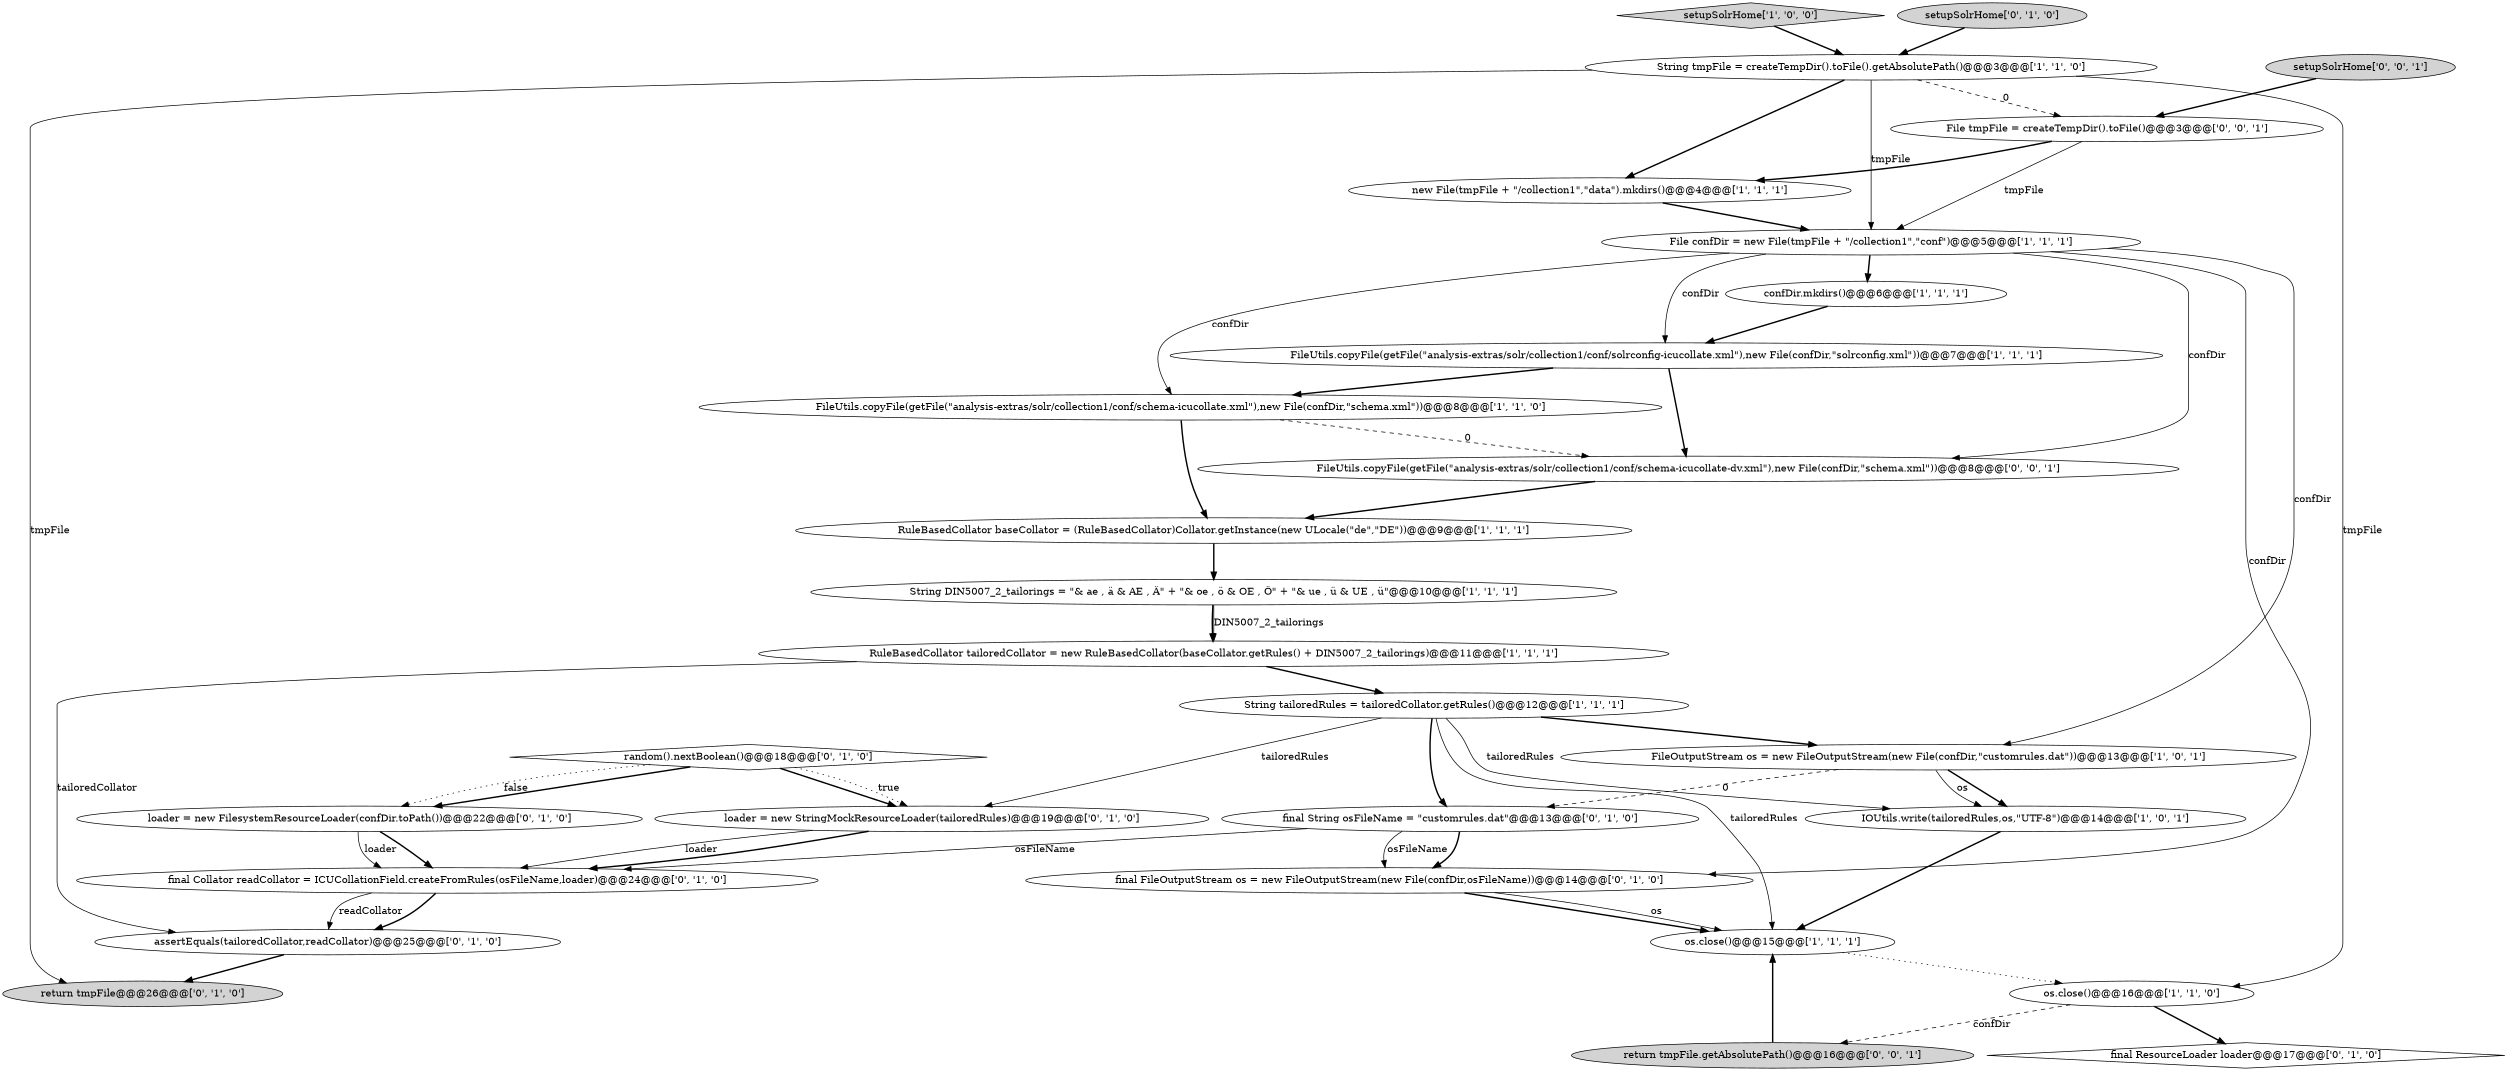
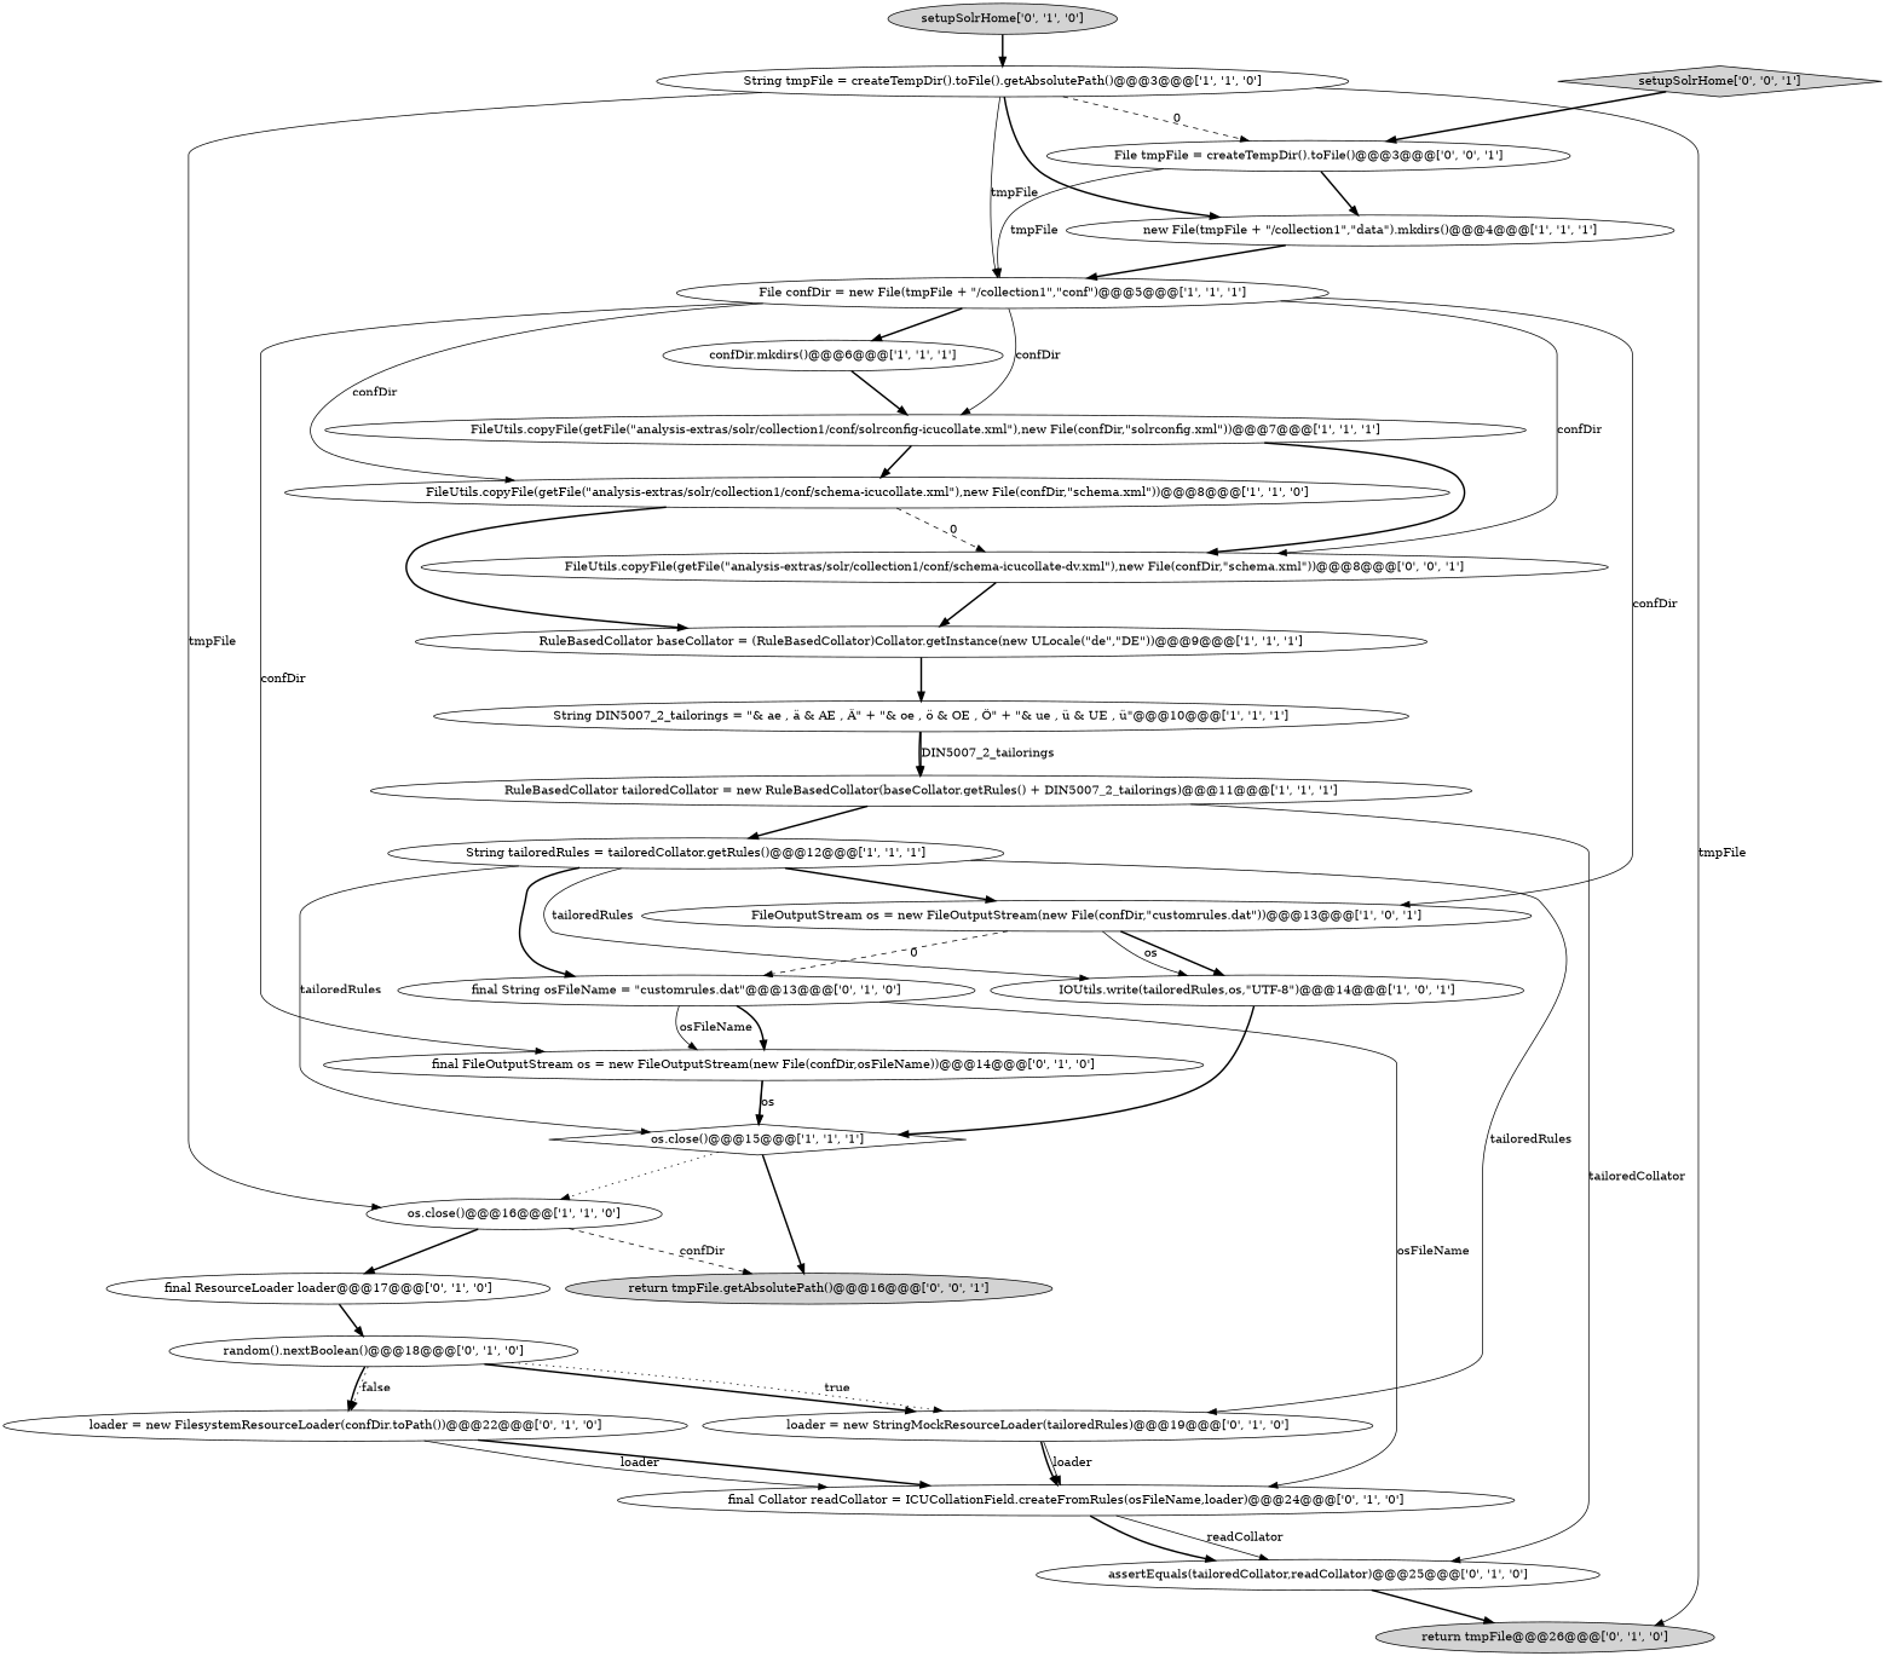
  digraph {
    node [fillcolor=white shape=ellipse style=filled]
    edge [style=bold]
    n1 [label="RuleBasedCollator baseCollator = (RuleBasedCollator)Collator.getInstance(new ULocale(\"de\",\"DE\"))@@@9@@@['1', '1', '1']"]
    n2 [label="String DIN5007_2_tailorings = \"& ae , ä & AE , Ä\" + \"& oe , ö & OE , Ö\" + \"& ue , ü & UE , ü\"@@@10@@@['1', '1', '1']"]
    n3 [label="RuleBasedCollator tailoredCollator = new RuleBasedCollator(baseCollator.getRules() + DIN5007_2_tailorings)@@@11@@@['1', '1', '1']"]
    n4 [label="final String osFileName = \"customrules.dat\"@@@13@@@['0', '1', '0']"]
    n5 [label="final Collator readCollator = ICUCollationField.createFromRules(osFileName,loader)@@@24@@@['0', '1', '0']"]
    n6 [label="final FileOutputStream os = new FileOutputStream(new File(confDir,osFileName))@@@14@@@['0', '1', '0']"]
    n7 [label="assertEquals(tailoredCollator,readCollator)@@@25@@@['0', '1', '0']"]
-   n8 [label="os.close()@@@15@@@['1', '1', '1']"]
+   n8 [label="os.close()@@@15@@@['1', '1', '1']" shape=diamond]
    n9 [label="os.close()@@@16@@@['1', '1', '0']"]
    n10 [fillcolor=lightgray label="return tmpFile.getAbsolutePath()@@@16@@@['0', '0', '1']"]
-   n11 [label="final ResourceLoader loader@@@17@@@['0', '1', '0']" shape=diamond]
+   n11 [label="final ResourceLoader loader@@@17@@@['0', '1', '0']"]
    n12 [label="String tailoredRules = tailoredCollator.getRules()@@@12@@@['1', '1', '1']"]
    n13 [label="FileUtils.copyFile(getFile(\"analysis-extras/solr/collection1/conf/schema-icucollate.xml\"),new File(confDir,\"schema.xml\"))@@@8@@@['1', '1', '0']"]
    n14 [label="FileUtils.copyFile(getFile(\"analysis-extras/solr/collection1/conf/schema-icucollate-dv.xml\"),new File(confDir,\"schema.xml\"))@@@8@@@['0', '0', '1']"]
-   n15 [label="random().nextBoolean()@@@18@@@['0', '1', '0']" shape=diamond]
+   n15 [label="random().nextBoolean()@@@18@@@['0', '1', '0']"]
    n16 [fillcolor=lightgray label="return tmpFile@@@26@@@['0', '1', '0']"]
    n17 [label="FileOutputStream os = new FileOutputStream(new File(confDir,\"customrules.dat\"))@@@13@@@['1', '0', '1']"]
    n18 [label="IOUtils.write(tailoredRules,os,\"UTF-8\")@@@14@@@['1', '0', '1']"]
    n19 [label="File confDir = new File(tmpFile + \"/collection1\",\"conf\")@@@5@@@['1', '1', '1']"]
    n20 [label="confDir.mkdirs()@@@6@@@['1', '1', '1']"]
    n21 [label="FileUtils.copyFile(getFile(\"analysis-extras/solr/collection1/conf/solrconfig-icucollate.xml\"),new File(confDir,\"solrconfig.xml\"))@@@7@@@['1', '1', '1']"]
    n22 [label="loader = new FilesystemResourceLoader(confDir.toPath())@@@22@@@['0', '1', '0']"]
    n23 [label="loader = new StringMockResourceLoader(tailoredRules)@@@19@@@['0', '1', '0']"]
-   n24 [fillcolor=lightgray label="setupSolrHome['0', '0', '1']"]
+   n24 [fillcolor=lightgray label="setupSolrHome['0', '0', '1']" shape=diamond]
    n25 [label="File tmpFile = createTempDir().toFile()@@@3@@@['0', '0', '1']"]
    n26 [label="new File(tmpFile + \"/collection1\",\"data\").mkdirs()@@@4@@@['1', '1', '1']"]
    n27 [label="String tmpFile = createTempDir().toFile().getAbsolutePath()@@@3@@@['1', '1', '0']"]
-   n28 [fillcolor=lightgray label="setupSolrHome['1', '0', '0']" shape=diamond]
    n29 [fillcolor=lightgray label="setupSolrHome['0', '1', '0']"]
    n1 -> n2
    n2 -> n3 [label=DIN5007_2_tailorings style=solid]
    n2 -> n3
    n3 -> n7 [label=tailoredCollator style=solid]
    n3 -> n12
    n4 -> n5 [label=osFileName style=solid]
    n4 -> n6
    n4 -> n6 [label=osFileName style=solid]
    n5 -> n7
    n5 -> n7 [label=readCollator style=solid]
    n6 -> n8
    n6 -> n8 [label=os style=solid]
    n7 -> n16
    n8 -> n9 [style=dotted]
-   n10 -> n8
+   n8 -> n10
    n9 -> n10 [label=confDir style=dashed]
    n9 -> n11
+   n11 -> n15
    n12 -> n4
    n12 -> n8 [label=tailoredRules style=solid]
    n12 -> n17
    n12 -> n18 [label=tailoredRules style=solid]
    n12 -> n23 [label=tailoredRules style=solid]
    n13 -> n1
    n13 -> n14 [label=0 style=dashed]
    n14 -> n1
    n15 -> n22
    n15 -> n22 [label=false style=dotted]
    n15 -> n23
    n15 -> n23 [label=true style=dotted]
    n17 -> n4 [label=0 style=dashed]
    n17 -> n18
    n17 -> n18 [label=os style=solid]
    n18 -> n8
    n19 -> n6 [label=confDir style=solid]
    n19 -> n13 [label=confDir style=solid]
    n19 -> n14 [label=confDir style=solid]
    n19 -> n17 [label=confDir style=solid]
    n19 -> n20
    n19 -> n21 [label=confDir style=solid]
    n20 -> n21
    n21 -> n13
    n21 -> n14
    n22 -> n5
    n22 -> n5 [label=loader style=solid]
    n23 -> n5 [label=loader style=solid]
    n23 -> n5
    n24 -> n25
    n25 -> n19 [label=tmpFile style=solid]
    n25 -> n26
    n26 -> n19
    n27 -> n9 [label=tmpFile style=solid]
    n27 -> n16 [label=tmpFile style=solid]
    n27 -> n19 [label=tmpFile style=solid]
    n27 -> n25 [label=0 style=dashed]
    n27 -> n26
-   n28 -> n27
    n29 -> n27
  }
